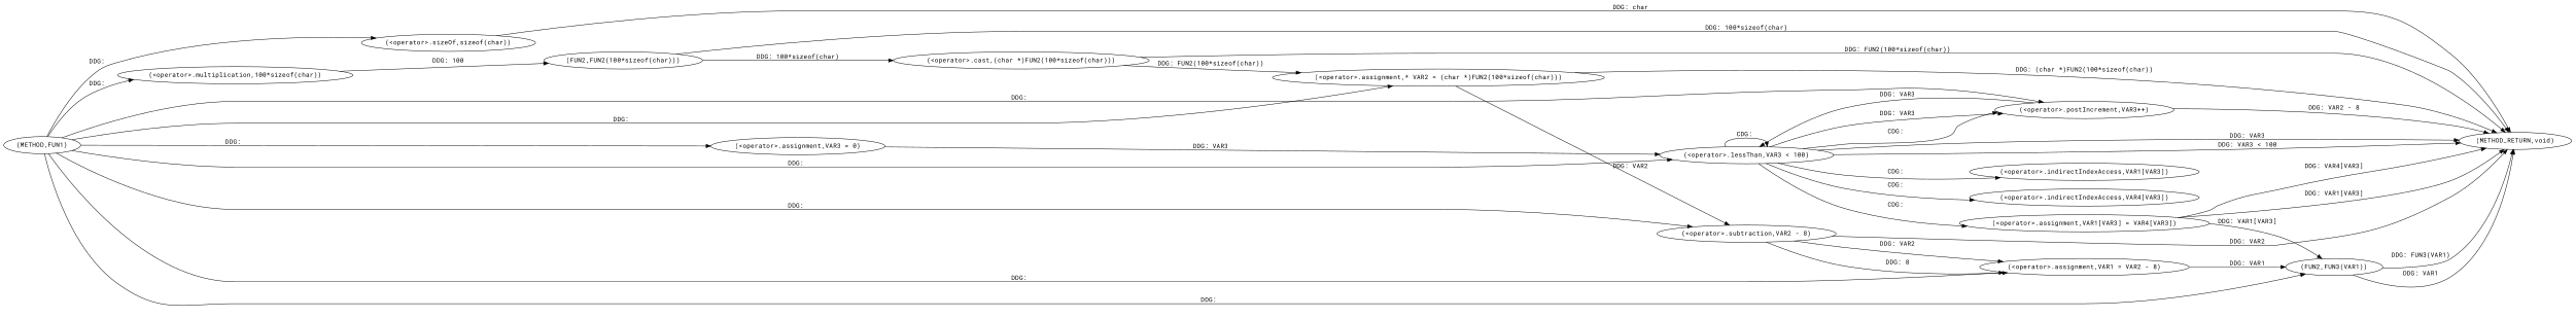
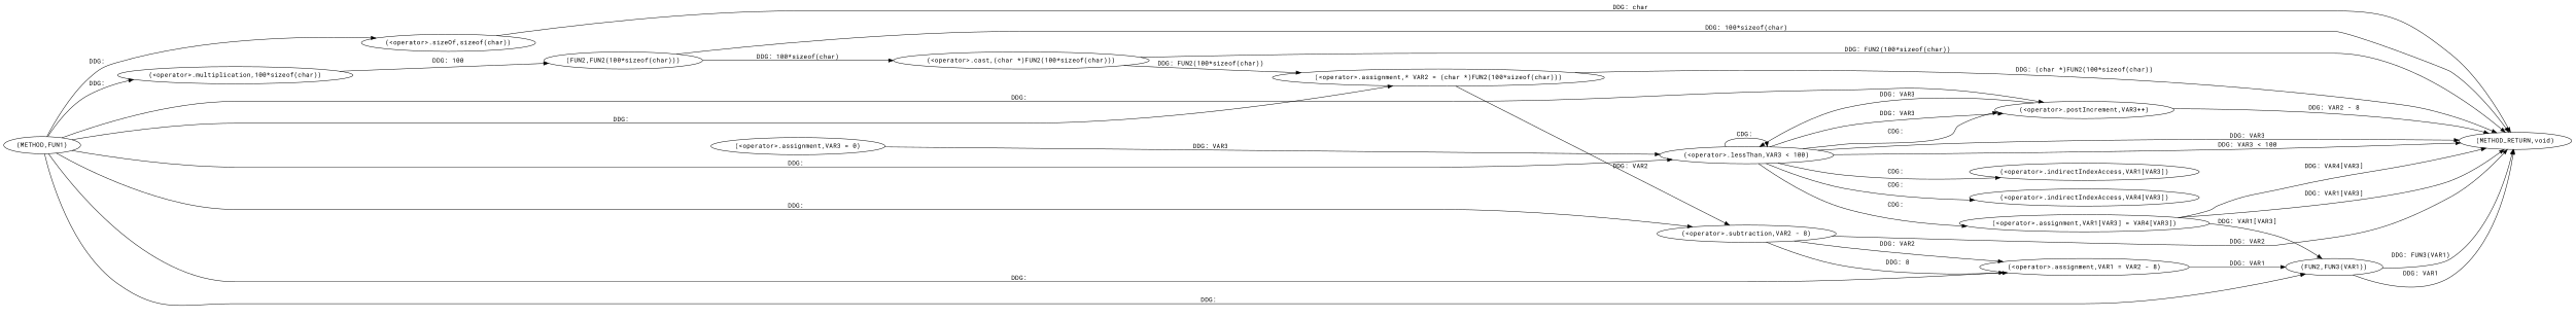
  digraph {
    fontname="Roboto Mono"
    rankdir=LR
    node [fontname="Roboto Mono"]
    edge [fontname="Roboto Mono"]
    n1 [label="(METHOD,FUN1)"]
    n2 [label="(<operator>.assignment,* VAR2 = (char *)FUN2(100*sizeof(char)))"]
    n3 [label="(<operator>.multiplication,100*sizeof(char))"]
    n4 [label="(<operator>.sizeOf,sizeof(char))"]
    n5 [label="(<operator>.assignment,VAR1 = VAR2 - 8)"]
    n6 [label="(<operator>.subtraction,VAR2 - 8)"]
    n7 [label="(<operator>.assignment,VAR3 = 0)"]
    n8 [label="(<operator>.lessThan,VAR3 < 100)"]
    n9 [label="(<operator>.postIncrement,VAR3++)"]
    n10 [label="(FUN2,FUN3(VAR1))"]
    n11 [label="(METHOD_RETURN,void)"]
    n12 [label="(FUN2,FUN2(100*sizeof(char)))"]
    n13 [label="(<operator>.assignment,VAR1[VAR3] = VAR4[VAR3])"]
    n14 [label="(<operator>.indirectIndexAccess,VAR1[VAR3])"]
    n15 [label="(<operator>.indirectIndexAccess,VAR4[VAR3])"]
    n16 [label="(<operator>.cast,(char *)FUN2(100*sizeof(char)))"]
    n1 -> n2 [label="DDG: "]
    n1 -> n3 [label="DDG: "]
    n1 -> n4 [label="DDG: "]
    n1 -> n5 [label="DDG: "]
    n1 -> n6 [label="DDG: "]
-   n1 -> n7 [label="DDG: "]
    n1 -> n8 [label="DDG: "]
    n1 -> n9 [label="DDG: "]
    n1 -> n10 [label="DDG: "]
    n2 -> n6 [label="DDG: VAR2"]
    n2 -> n11 [label="DDG: (char *)FUN2(100*sizeof(char))"]
    n3 -> n12 [label="DDG: 100"]
    n4 -> n11 [label="DDG: char"]
    n5 -> n10 [label="DDG: VAR1"]
    n6 -> n5 [label="DDG: VAR2"]
    n6 -> n5 [label="DDG: 8"]
    n6 -> n11 [label="DDG: VAR2"]
    n7 -> n8 [label="DDG: VAR3"]
    n8 -> n8 [label="CDG: "]
    n8 -> n9 [label="DDG: VAR3"]
    n8 -> n9 [label="CDG: "]
    n8 -> n11 [label="DDG: VAR3"]
    n8 -> n11 [label="DDG: VAR3 < 100"]
    n8 -> n13 [label="CDG: "]
    n8 -> n14 [label="CDG: "]
    n8 -> n15 [label="CDG: "]
    n9 -> n8 [label="DDG: VAR3"]
    n9 -> n11 [label="DDG: VAR2 - 8"]
    n10 -> n11 [label="DDG: VAR1"]
    n10 -> n11 [label="DDG: FUN3(VAR1)"]
    n12 -> n11 [label="DDG: 100*sizeof(char)"]
    n12 -> n16 [label="DDG: 100*sizeof(char)"]
    n13 -> n10 [label="DDG: VAR1[VAR3]"]
    n13 -> n11 [label="DDG: VAR1[VAR3]"]
    n13 -> n11 [label="DDG: VAR4[VAR3]"]
    n16 -> n2 [label="DDG: FUN2(100*sizeof(char))"]
    n16 -> n11 [label="DDG: FUN2(100*sizeof(char))"]
  }
